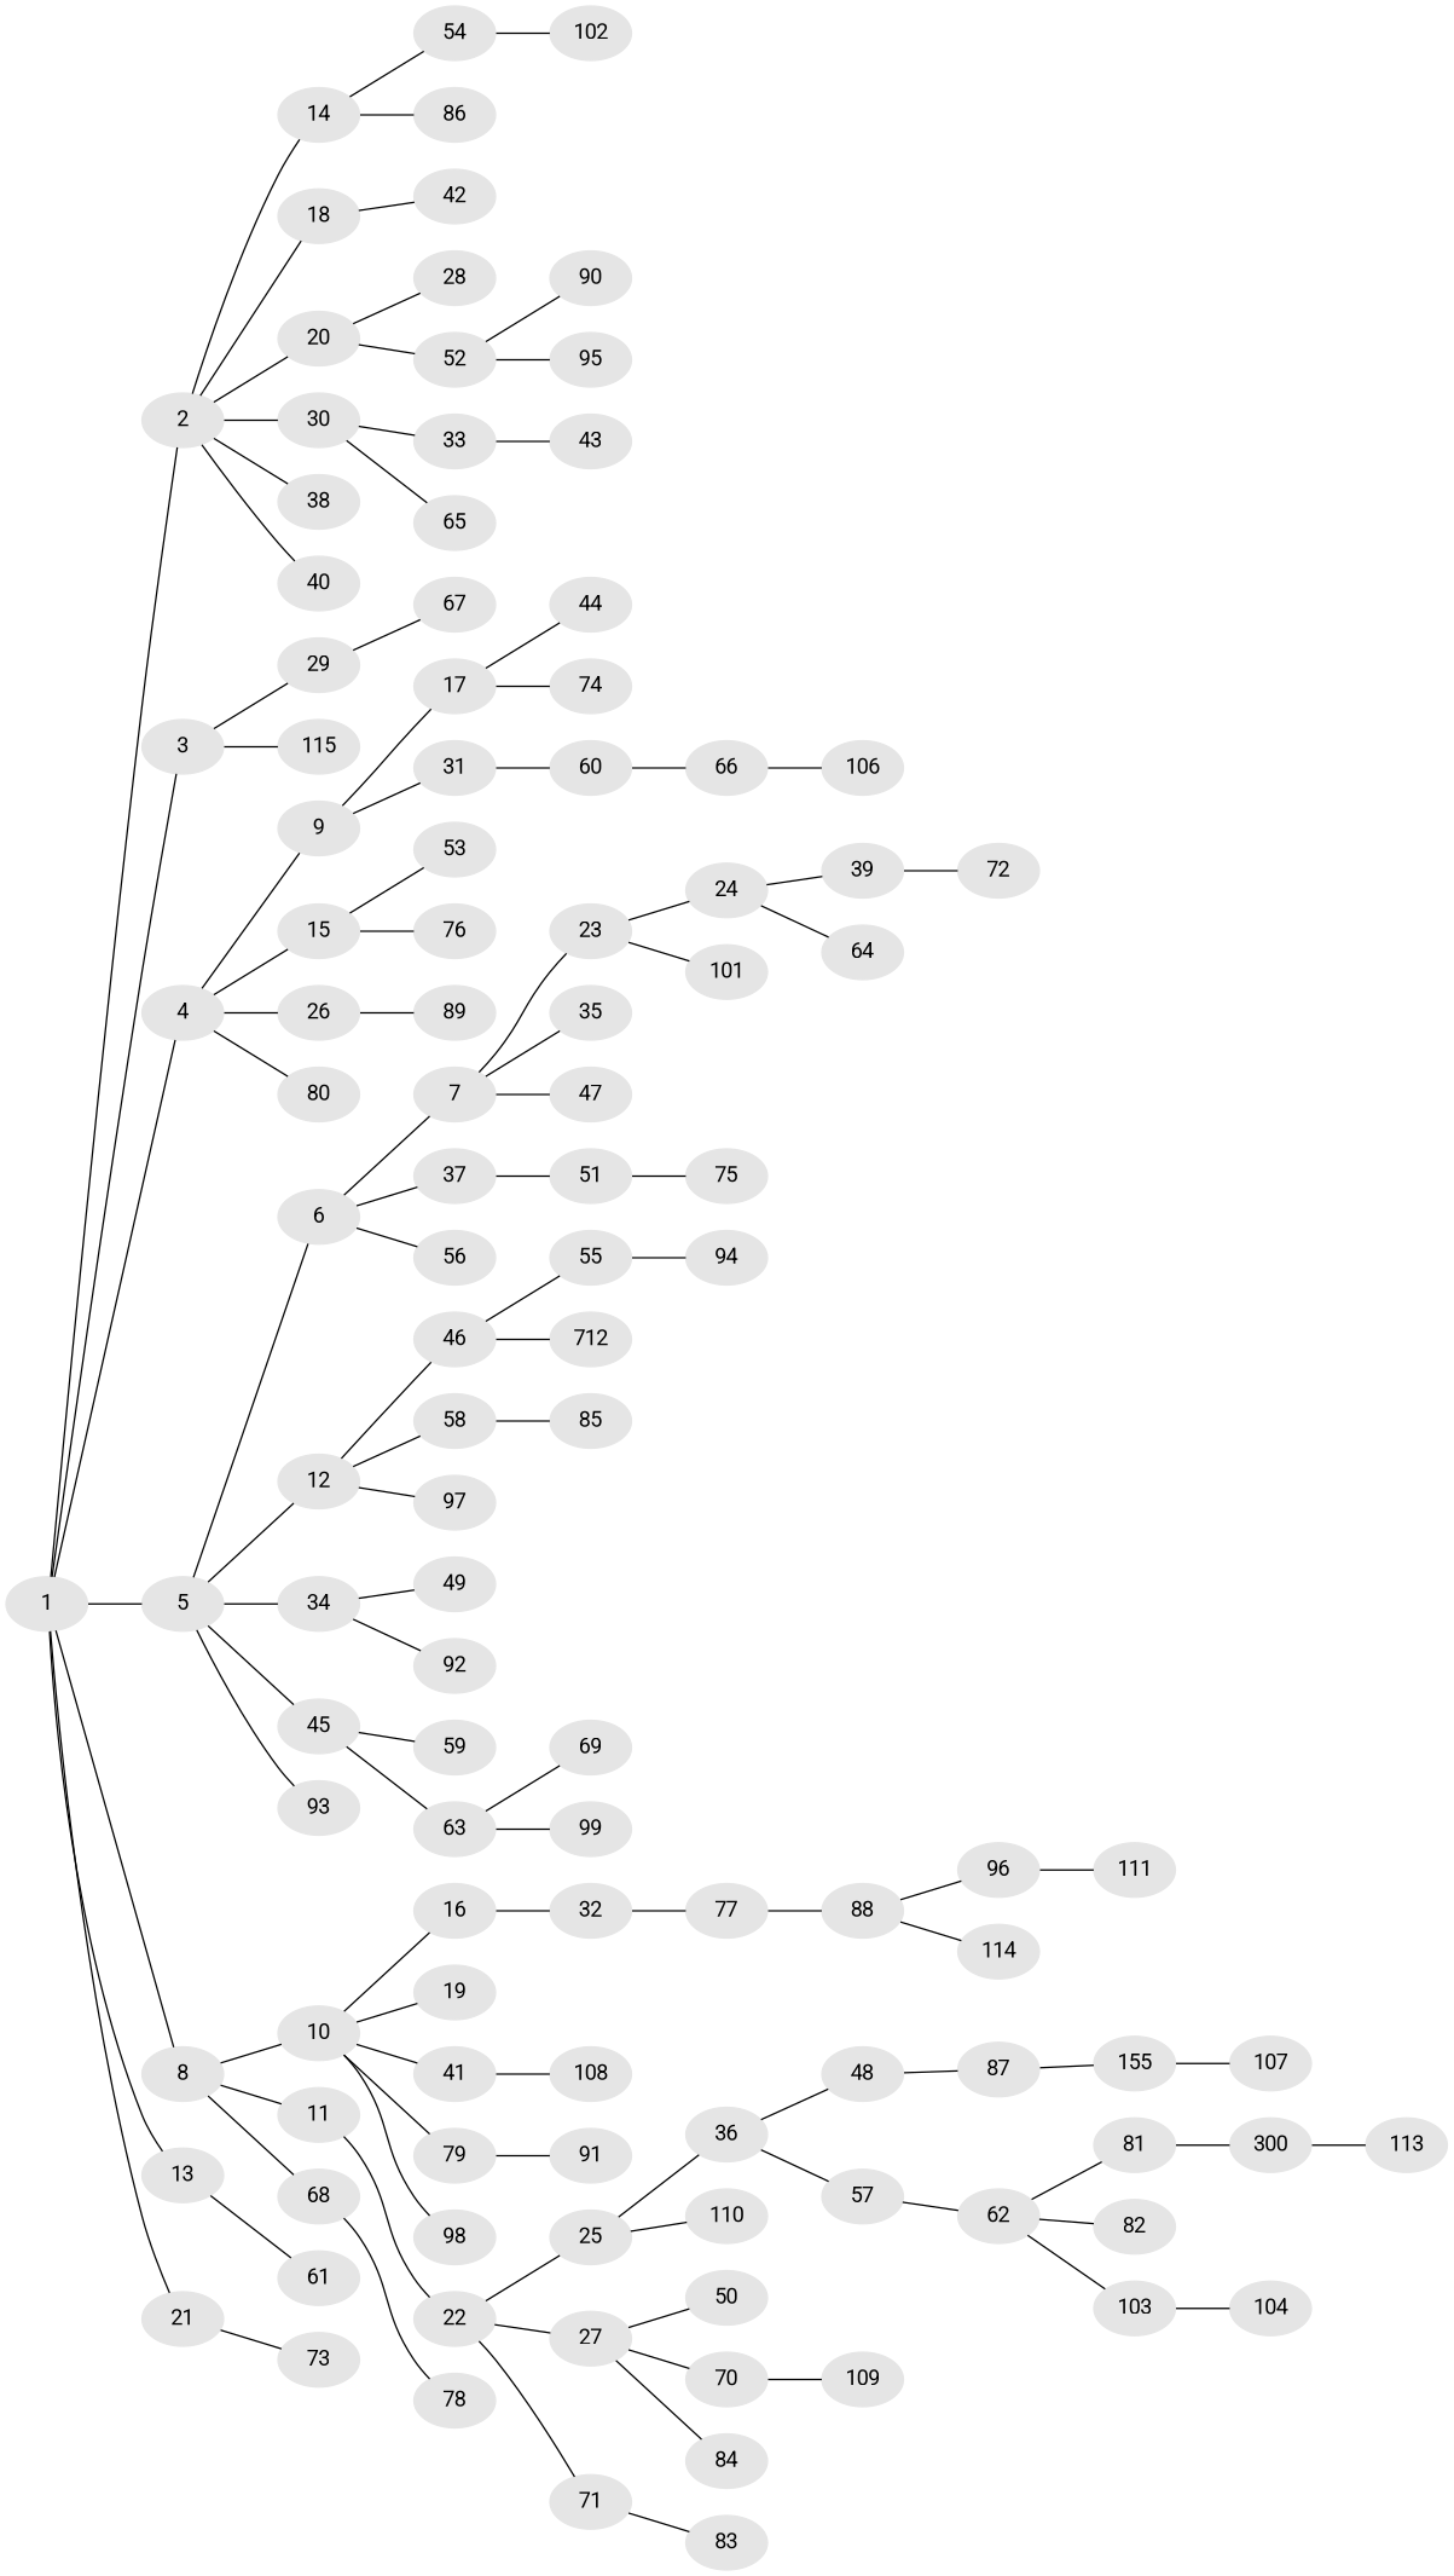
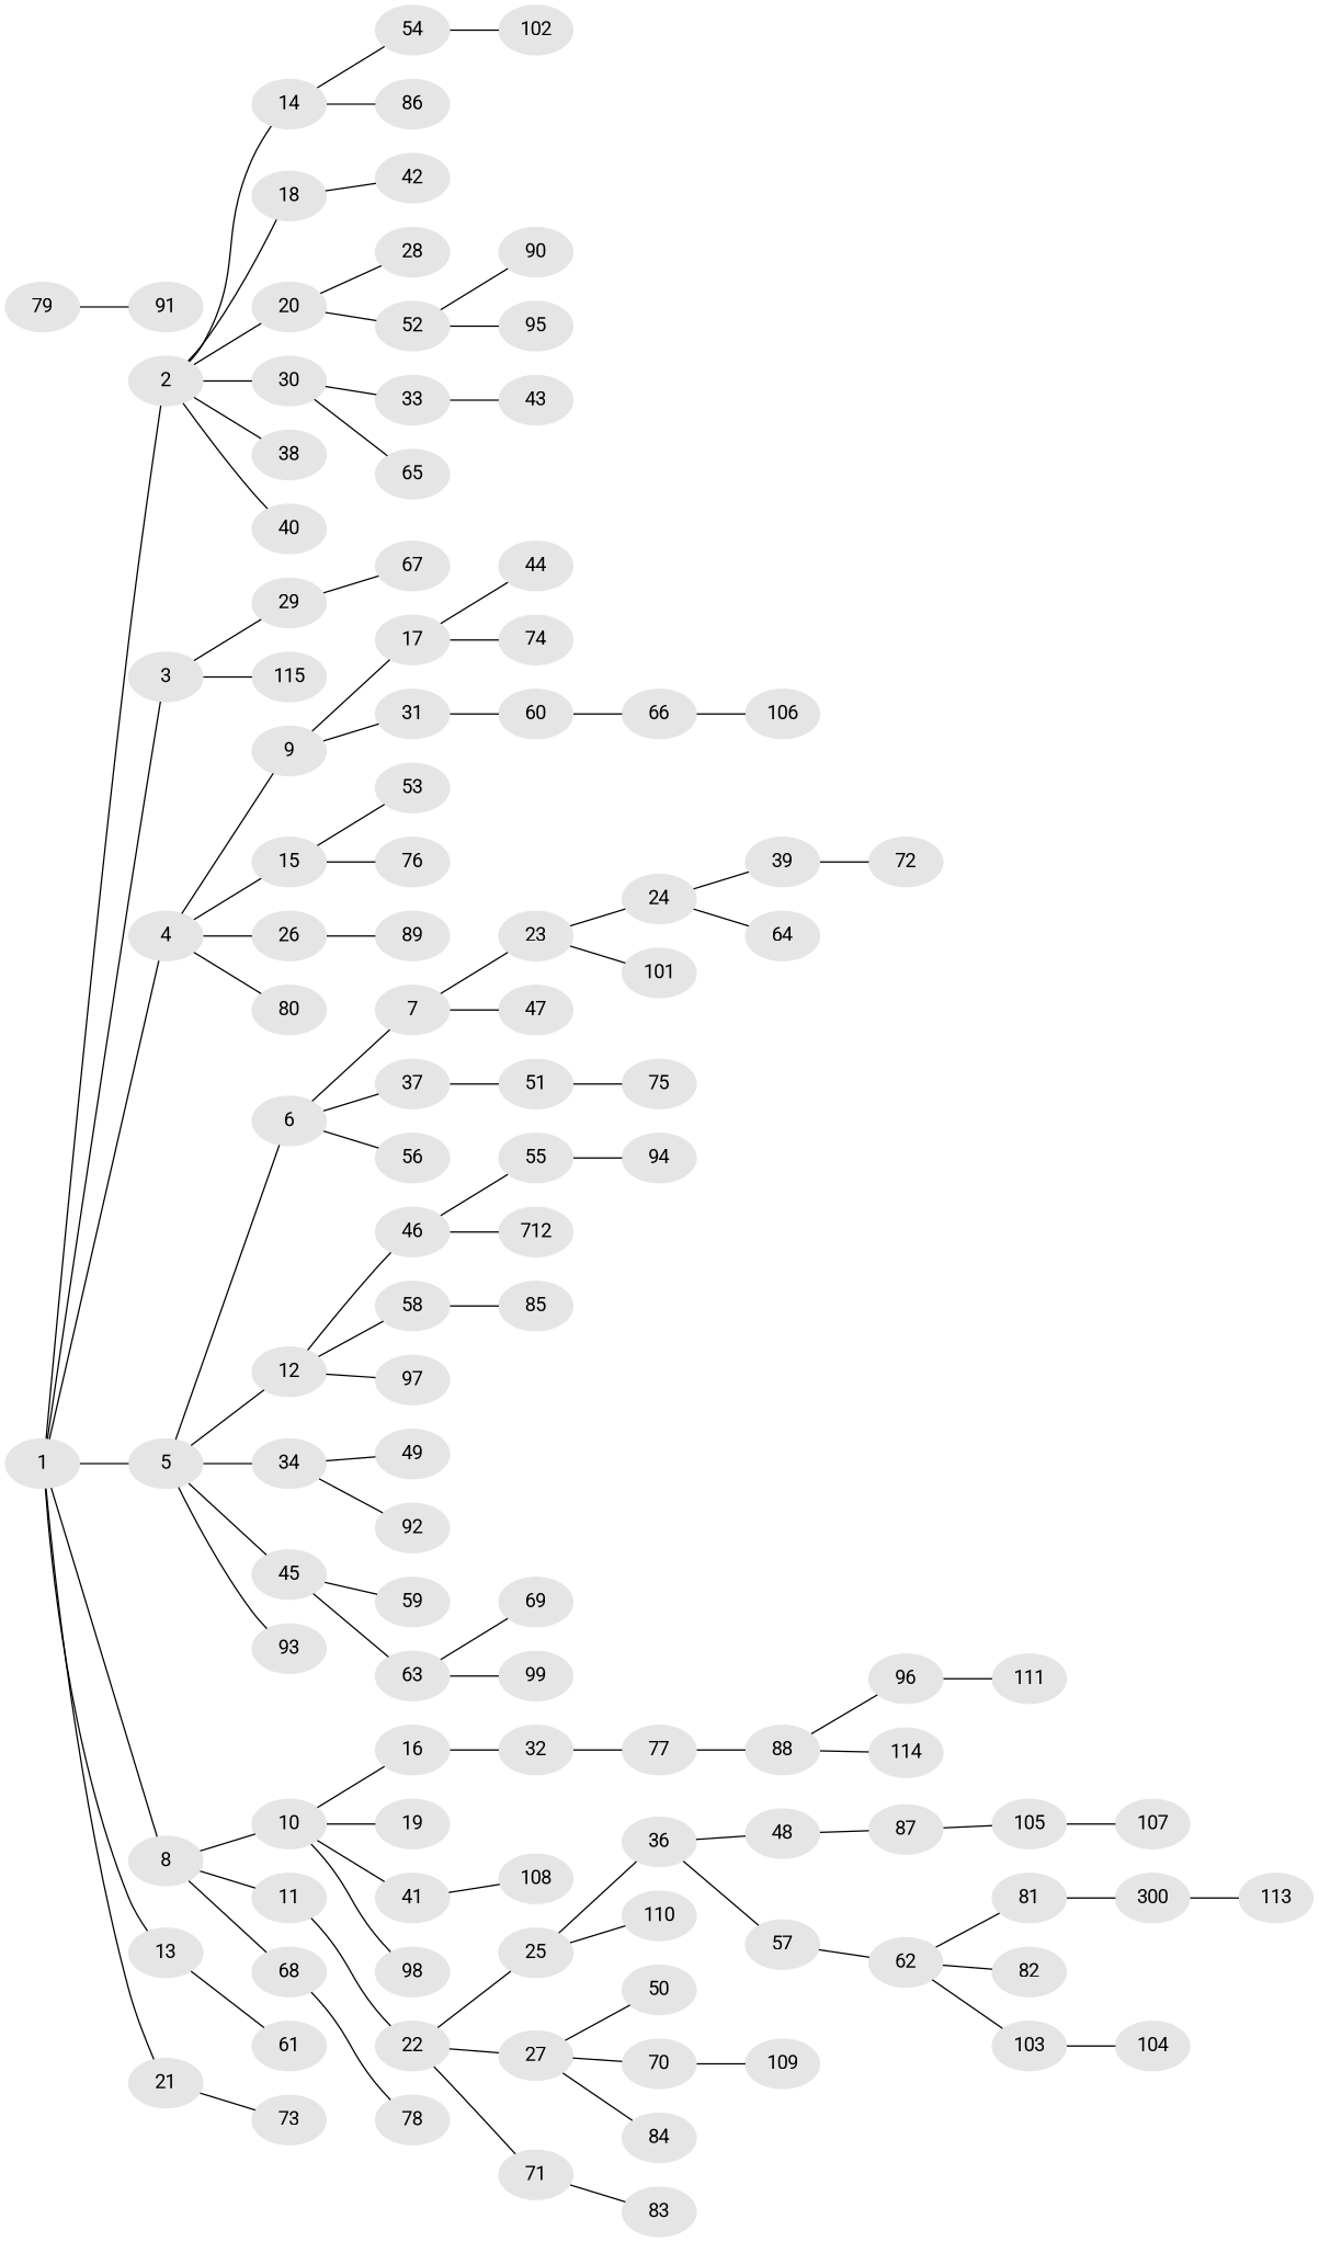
  graph {
    fontname=Roboto
    rankdir=LR
    node [color=gray90 fontname=Roboto style=filled]
    edge [fontname=Roboto]
    1
    2
    3
    4
    5
    8
    13
    21
    14
    18
    20
    30
    38
    40
    29
    115
    9
    15
    26
    80
    6
    12
    34
    45
    93
    10
    11
    68
    61
    73
    54
    86
    42
    28
    52
    33
    65
    67
    17
    31
    53
    76
    89
    7
    37
    56
    46
    58
    97
    49
    92
    59
    63
    23
-   35
    47
    51
    24
    101
    16
    19
    41
    79
    98
    22
    78
    44
    74
    60
    32
    108
    91
    25
    27
    71
    55
    n77 [label=712]
    85
    102
    77
    90
    95
    36
    110
    50
    70
    84
    83
    39
    64
    72
    48
    57
    109
    43
    66
    88
    87
    62
    75
    69
    99
    94
-   105 [label=155]
+   105
    81
    82
    103
    106
    n109 [label=300]
    104
    96
    114
    113
    107
    111
    1 -- 2
    1 -- 3
    1 -- 4
    1 -- 5
    1 -- 8
    1 -- 13
    1 -- 21
    2 -- 14
    2 -- 18
    2 -- 20
    2 -- 30
    2 -- 38
    2 -- 40
    3 -- 29
    3 -- 115
    4 -- 9
    4 -- 15
    4 -- 26
    4 -- 80
    5 -- 6
    5 -- 12
    5 -- 34
    5 -- 45
    5 -- 93
    8 -- 10
    8 -- 11
    8 -- 68
    13 -- 61
    21 -- 73
    14 -- 54
    14 -- 86
    18 -- 42
    20 -- 28
    20 -- 52
    30 -- 33
    30 -- 65
    29 -- 67
    9 -- 17
    9 -- 31
    15 -- 53
    15 -- 76
    26 -- 89
    6 -- 7
    6 -- 37
    6 -- 56
    12 -- 46
    12 -- 58
    12 -- 97
    34 -- 49
    34 -- 92
    45 -- 59
    45 -- 63
    10 -- 16
    10 -- 19
    10 -- 41
-   10 -- 79
    10 -- 98
    11 -- 22
    68 -- 78
    54 -- 102
    52 -- 90
    52 -- 95
    33 -- 43
    17 -- 44
    17 -- 74
    31 -- 60
    7 -- 23
-   7 -- 35
    7 -- 47
    37 -- 51
    46 -- 55
    46 -- n77
    58 -- 85
    63 -- 69
    63 -- 99
    23 -- 24
    23 -- 101
    51 -- 75
    24 -- 39
    24 -- 64
    16 -- 32
    41 -- 108
    79 -- 91
    22 -- 25
    22 -- 27
    22 -- 71
    60 -- 66
    32 -- 77
    25 -- 36
    25 -- 110
    27 -- 50
    27 -- 70
    27 -- 84
    71 -- 83
    55 -- 94
    77 -- 88
    36 -- 48
    36 -- 57
    70 -- 109
    39 -- 72
    48 -- 87
    57 -- 62
    66 -- 106
    88 -- 96
    88 -- 114
    87 -- 105
    62 -- 81
    62 -- 82
    62 -- 103
    105 -- 107
    81 -- n109
    103 -- 104
    n109 -- 113
    96 -- 111
  }
